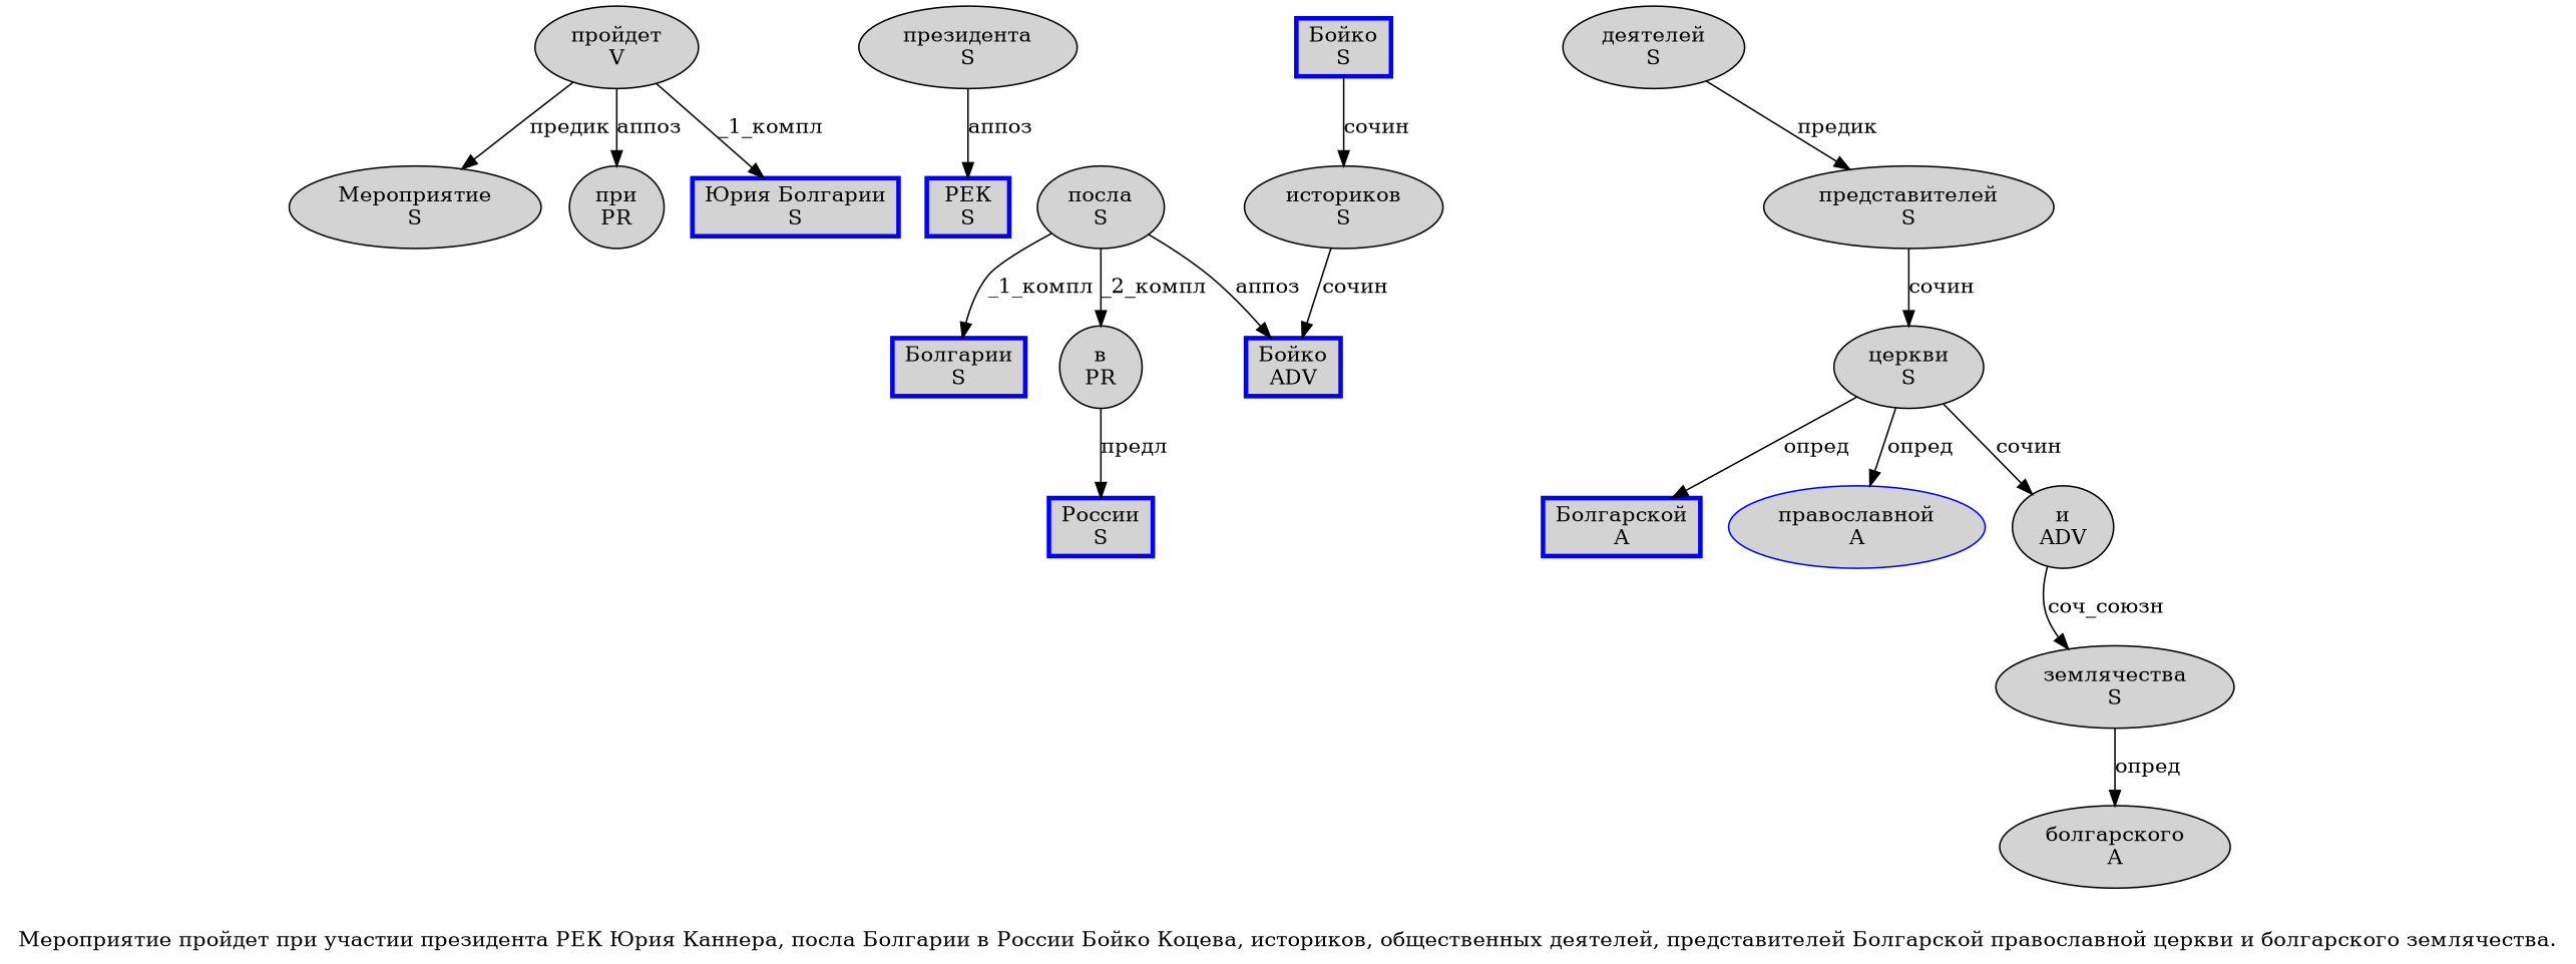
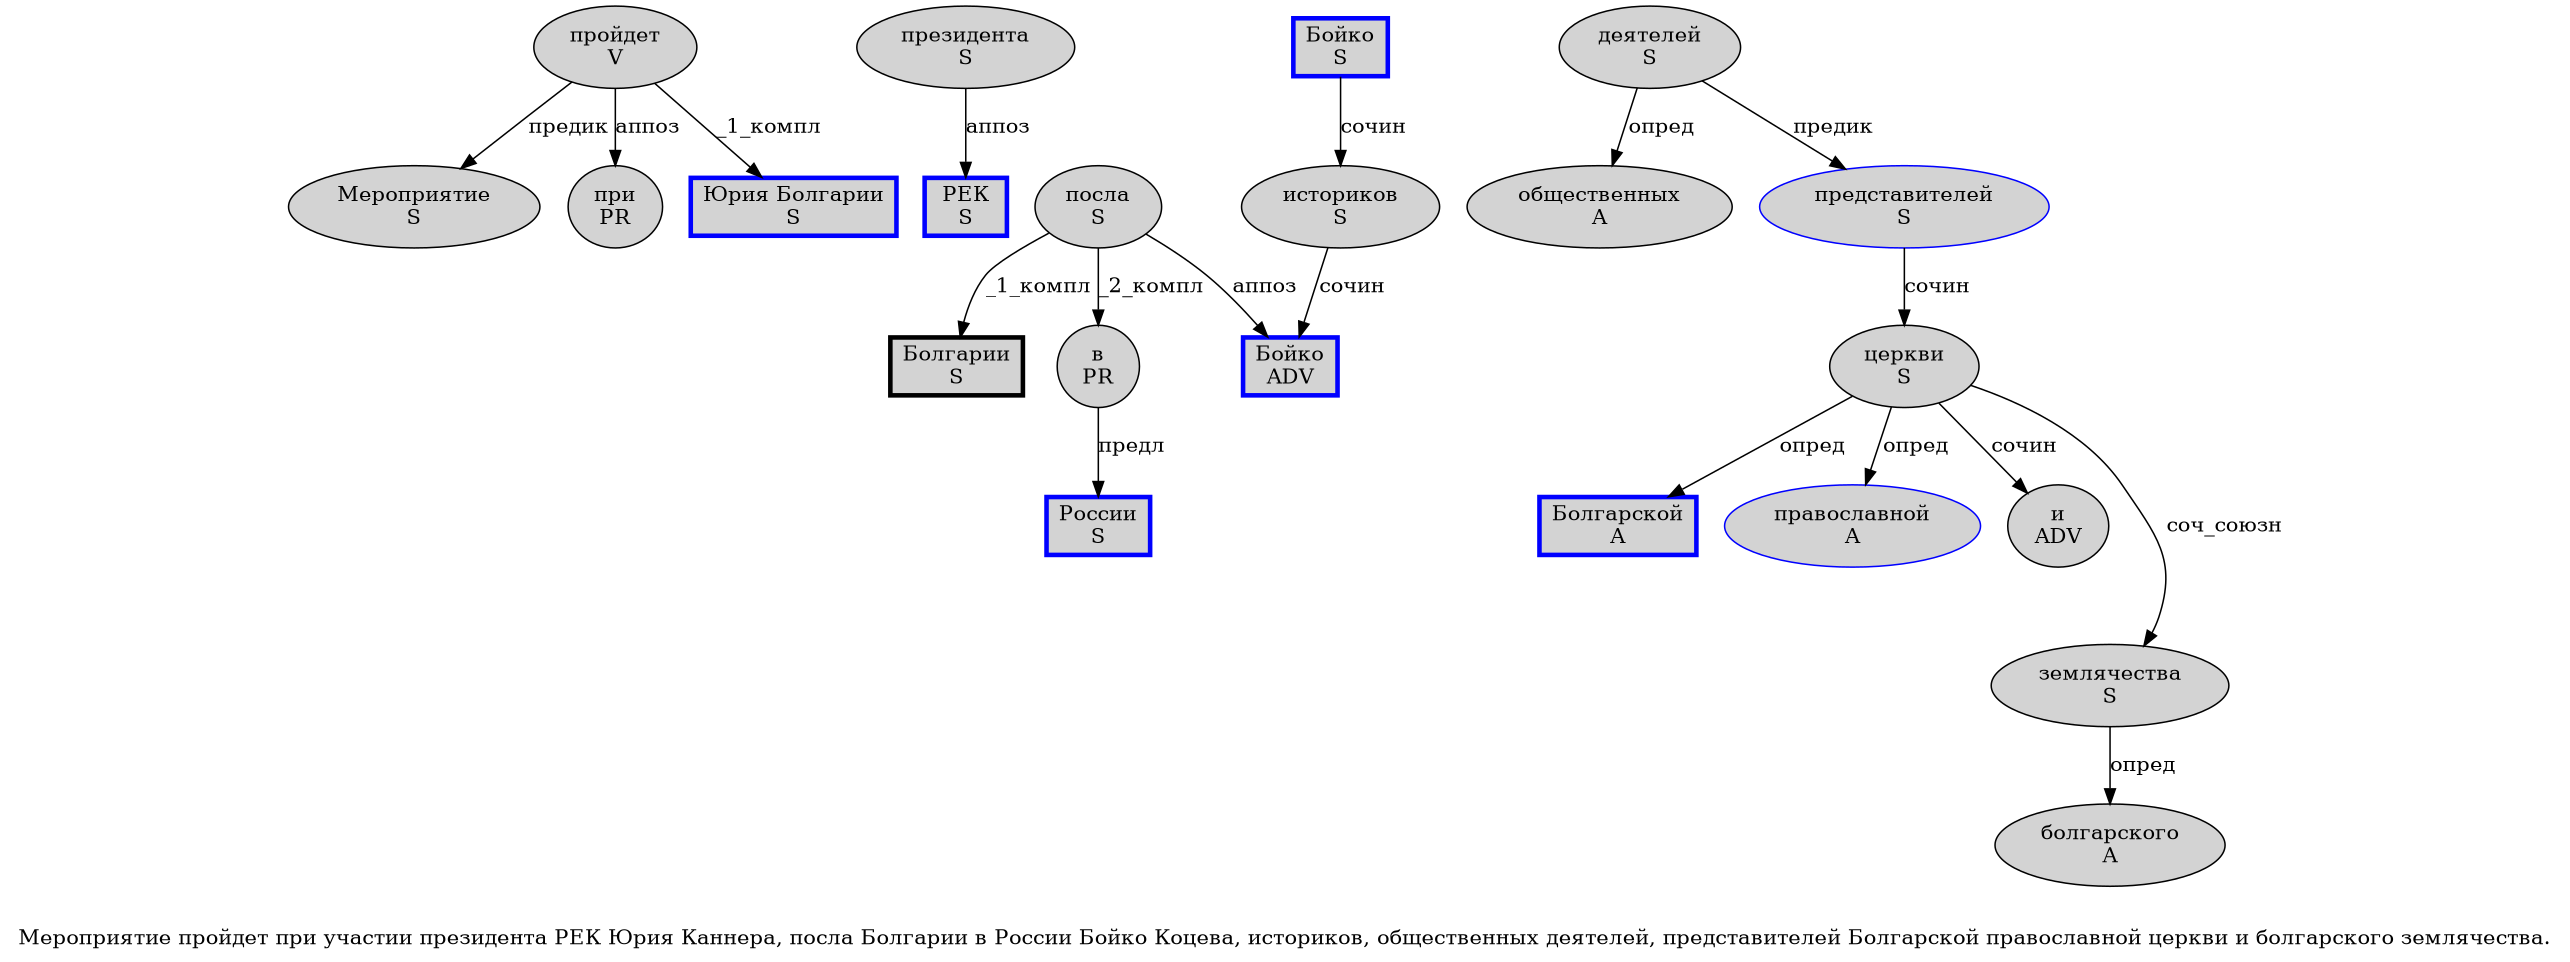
  digraph {
    label="Мероприятие пройдет при участии президента РЕК Юрия Каннера, посла Болгарии в России Бойко Коцева, историков, общественных деятелей, представителей Болгарской православной церкви и болгарского землячества."
    node [fillcolor=lightgray penwidth=1 shape=ellipse style=filled]
    n1 [label="Мероприятие\nS"]
    n2 [label="пройдет\nV"]
    n3 [label="при\nPR"]
    n4 [color=blue label="Юрия Болгарии\nS" penwidth=3 shape=box]
    n5 [label="президента\nS"]
    n6 [color=blue label="РЕК\nS" penwidth=3 shape=box]
    n7 [label="посла\nS"]
-   n8 [color=blue label="Болгарии\nS" penwidth=3 shape=box]
+   n8 [color=black label="Болгарии\nS" penwidth=3 shape=box]
    n9 [label="в\nPR"]
    n10 [color=blue label="Бойко\nADV" penwidth=3 shape=box]
    n11 [color=blue label="России\nS" penwidth=3 shape=box]
    n12 [color=blue label="Бойко\nS" penwidth=3 shape=box]
    n13 [label="историков\nS"]
    n14 [label="деятелей\nS"]
-   n16 [label="представителей\nS"]
+   n15 [label="общественных\nA"]
+   n16 [label="представителей\nS" color=blue]
    n17 [label="церкви\nS"]
    n18 [color=blue label="Болгарской\nA" penwidth=3 shape=box]
    n19 [color=blue label="православной\nA"]
    n20 [label="и\nADV"]
    n21 [label="землячества\nS"]
    n22 [label="болгарского\nA"]
    n2 -> n1 [label="предик"]
    n2 -> n3 [label="аппоз"]
    n2 -> n4 [label="_1_компл"]
    n5 -> n6 [label="аппоз"]
    n7 -> n8 [label="_1_компл"]
    n7 -> n9 [label="_2_компл"]
    n7 -> n10 [label="аппоз"]
    n9 -> n11 [label="предл"]
    n12 -> n13 [label="сочин"]
    n13 -> n10 [label="сочин"]
+   n14 -> n15 [label="опред"]
    n14 -> n16 [label="предик"]
    n16 -> n17 [label="сочин"]
    n17 -> n18 [label="опред"]
    n17 -> n19 [label="опред"]
    n17 -> n20 [label="сочин"]
-   n20 -> n21 [label="соч_союзн"]
+   n17 -> n21 [label="соч_союзн"]
    n21 -> n22 [label="опред"]
  }
